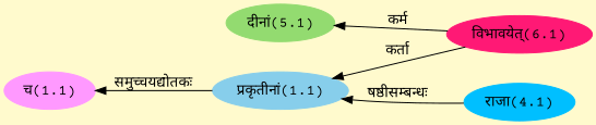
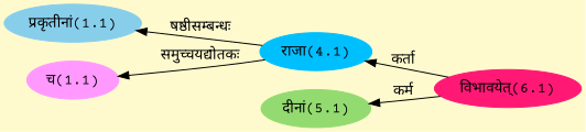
  digraph {
    bgcolor=lemonchiffon1
    compound=true
    fontname="Courier Prime"
    rankdir=LR
    node [fontname="Courier Prime" style=filled]
    edge [dir=back fontname="Courier Prime"]
    n1 [color="#87CEEB" label="प्रकृतीनां(1.1)"]
    n2 [color="#00BFFF" label="राजा(4.1)"]
    n3 [color="#FF1975" label="विभावयेत्(6.1)"]
    n4 [color="#FF99FF" label="च(1.1)"]
    n5 [color="#93DB70" label="दीनां(5.1)"]
    n1 -> n2 [label="षष्ठीसम्बन्धः"]
-   n1 -> n3 [label="कर्ता"]
-   n4 -> n1 [label="समुच्चयद्योतकः"]
+   n2 -> n3 [label="कर्ता"]
+   n4 -> n2 [label="समुच्चयद्योतकः"]
    n5 -> n3 [label="कर्म"]
  }
